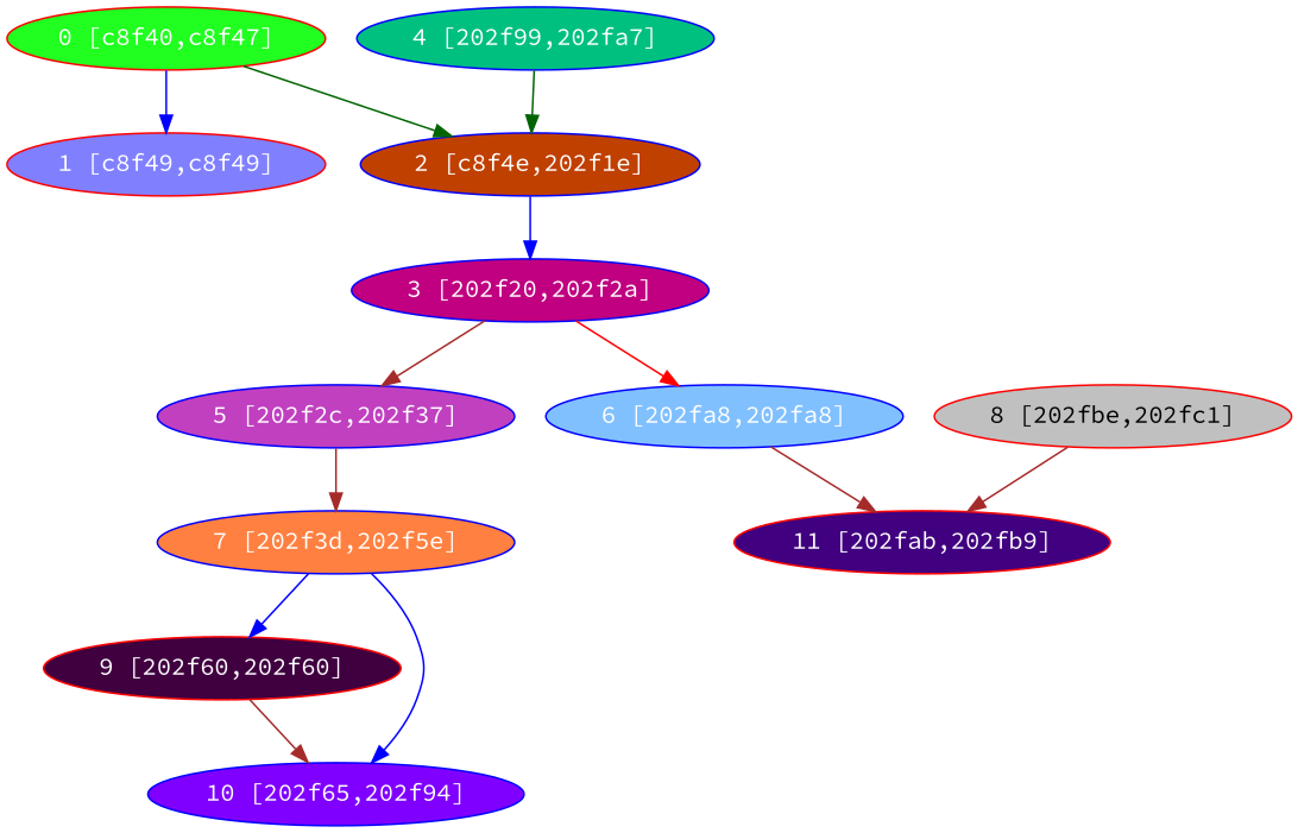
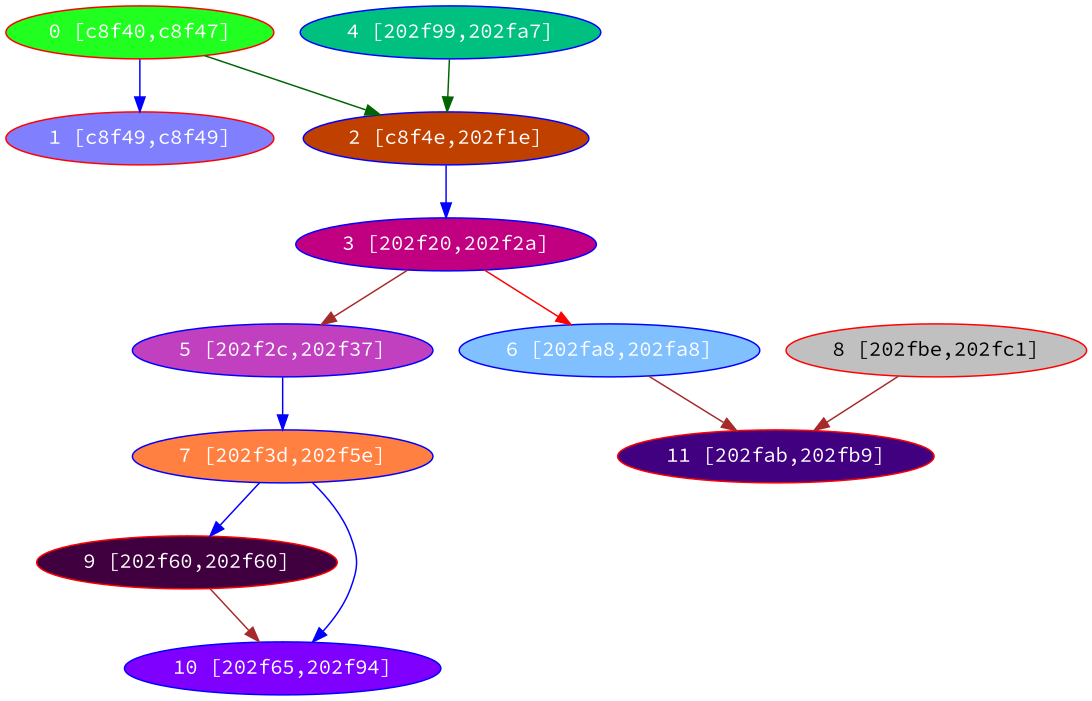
  digraph {
    fontname="Source Code Pro"
    node [color=blue fontcolor="#ffffff" fontname="Source Code Pro" shape=oval style=filled]
    edge [color=brown fontname="Source Code Pro"]
    n1 [color=red fillcolor="#20FF20" label="0 [c8f40,c8f47]"]
    n2 [color=red fillcolor="#8080FF" label="1 [c8f49,c8f49]"]
    n3 [fillcolor="#C04000" label="2 [c8f4e,202f1e]"]
    n4 [fillcolor="#C00080" label="3 [202f20,202f2a]"]
    n5 [fillcolor="#C040C0" label="5 [202f2c,202f37]"]
    n6 [fillcolor="#80C0FF" label="6 [202fa8,202fa8]"]
    n7 [fillcolor="#00C080" label="4 [202f99,202fa7]"]
    n8 [fillcolor="#FF8040" label="7 [202f3d,202f5e]"]
    n9 [color=red fillcolor="#400080" label="11 [202fab,202fb9]"]
    n10 [color=red fillcolor="#400040" label="9 [202f60,202f60]"]
    n11 [fillcolor="#8000FF" label="10 [202f65,202f94]"]
    n12 [color=red fillcolor="#C0C0C0" fontcolor="#000000" label="8 [202fbe,202fc1]"]
    n1 -> n2 [color=blue]
    n1 -> n3 [color=darkgreen]
    n3 -> n4 [color=blue]
    n4 -> n5
    n4 -> n6 [color=red]
-   n5 -> n8
+   n5 -> n8 [color=blue]
    n6 -> n9
    n7 -> n3 [color=darkgreen]
    n8 -> n10 [color=blue]
    n8 -> n11 [color=blue]
    n10 -> n11
    n12 -> n9
  }
